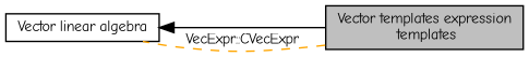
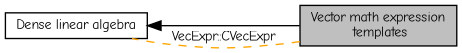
  digraph {
    rankdir=LR
    fontname="Comic Neue"
    node [color=black fontname="Comic Neue" fontsize=10 shape=box style=filled]
    edge [fontname="Comic Neue" fontsize=10 labelfontname=Helvetica labelfontsize=10 shape=plaintext]
-   n1 [fillcolor=white height=0.2 label="Vector linear algebra" width=0.4]
-   n2 [fillcolor=grey75 fontcolor=black height=0.2 label="Vector templates expression\l templates" width=0.4]
+   n1 [fillcolor=white height=0.2 label="Dense linear algebra" width=0.4]
+   n2 [fillcolor=grey75 fontcolor=black height=0.2 label="Vector math expression\l templates" width=0.4]
    n1 -> n2 [dir=back style=solid]
    n2 -> n1 [color=orange dir=none label="VecExpr::CVecExpr" style=dashed]
  }
